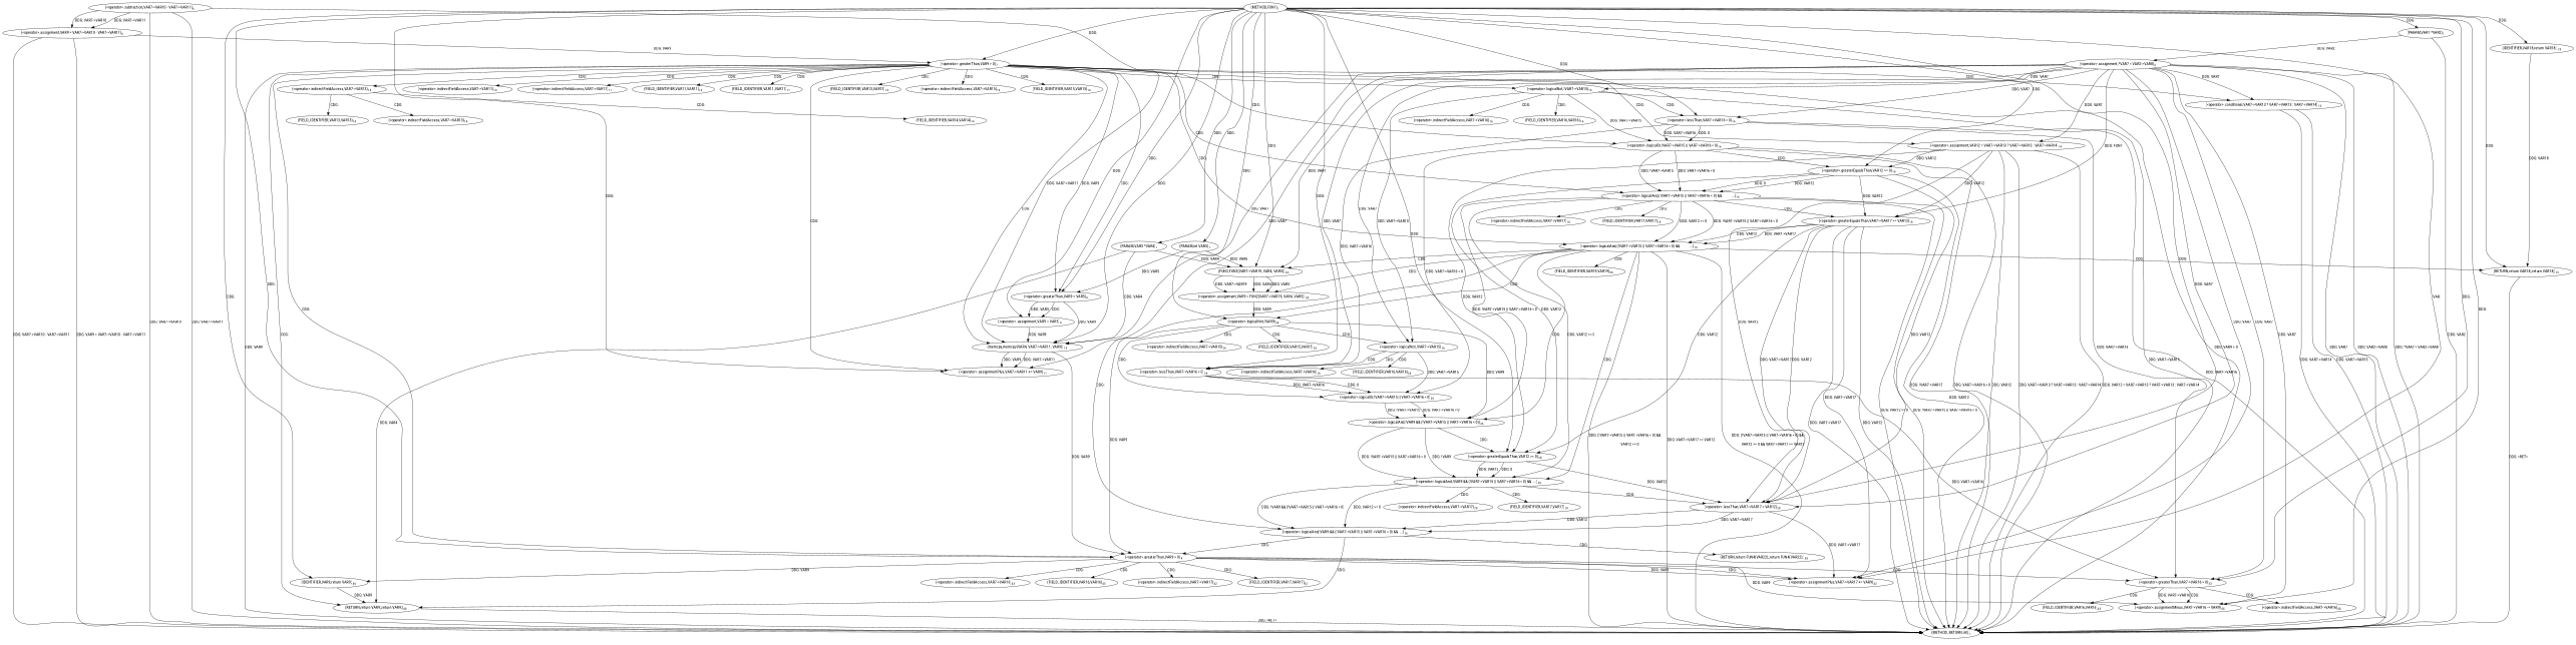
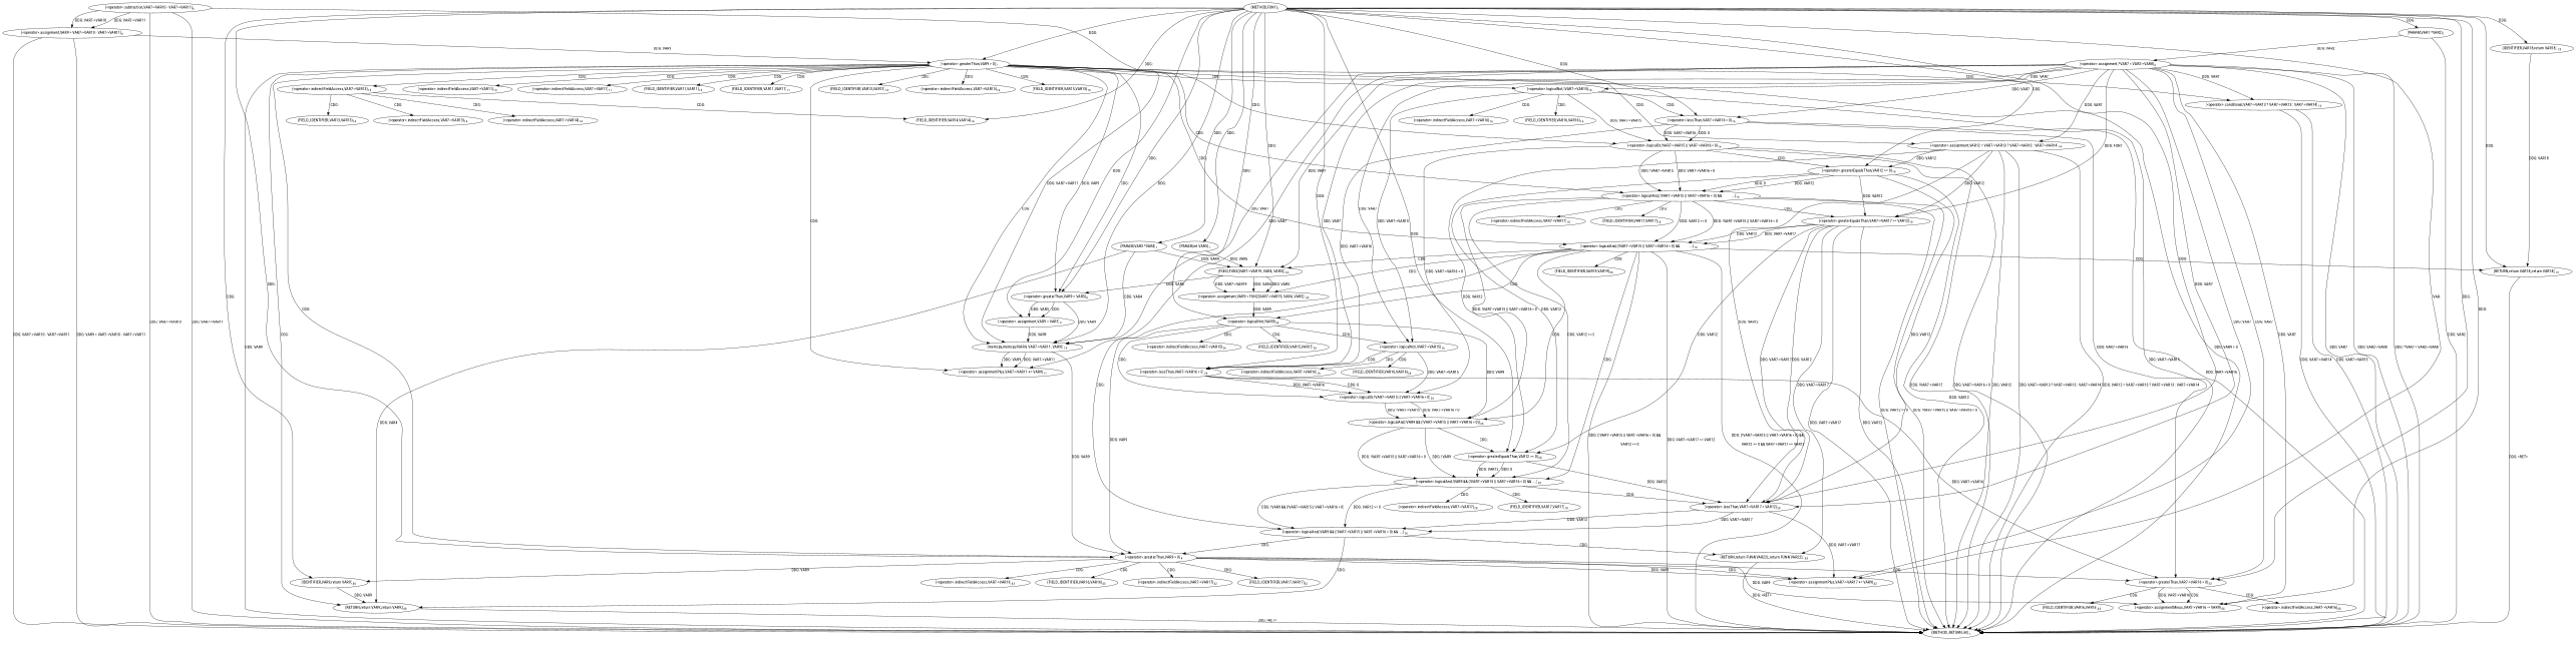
  digraph {
    fontname="Roboto Condensed"
    node [fontname="Roboto Condensed"]
    edge [fontname="Roboto Condensed"]
    n1 [label=<(METHOD,FUN1)<SUB>1</SUB>>]
    n2 [label=<(PARAM,VAR1 *VAR2)<SUB>1</SUB>>]
    n3 [label=<(PARAM,VAR3 *VAR4)<SUB>1</SUB>>]
    n4 [label=<(PARAM,int VAR5)<SUB>1</SUB>>]
    n5 [label=<(&lt;operator&gt;.greaterThan,VAR9 &gt; 0)<SUB>7</SUB>>]
    n6 [label=<(&lt;operator&gt;.greaterThan,VAR9 &gt; 0)<SUB>41</SUB>>]
    n7 [label=<(IDENTIFIER,VAR9,return VAR9;)<SUB>46</SUB>>]
    n8 [label=<(memcpy,memcpy(VAR4, VAR7-&gt;VAR11, VAR9))<SUB>10</SUB>>]
    n9 [label=<(&lt;operator&gt;.assignmentPlus,VAR7-&gt;VAR11 += VAR9)<SUB>11</SUB>>]
    n10 [label=<(&lt;operator&gt;.assignmentPlus,VAR7-&gt;VAR17 += VAR9)<SUB>42</SUB>>]
    n11 [label=<(&lt;operator&gt;.greaterThan,VAR9 &gt; VAR5)<SUB>8</SUB>>]
    n12 [label=<(&lt;operator&gt;.greaterThan,VAR7-&gt;VAR16 &gt; 0)<SUB>53</SUB>>]
    n13 [label=<(&lt;operator&gt;.assignment,VAR9 = VAR5)<SUB>9</SUB>>]
    n14 [label=<(&lt;operator&gt;.assignmentMinus,VAR7-&gt;VAR16 -= VAR9)<SUB>44</SUB>>]
    n15 [label=<(RETURN,return VAR18;,return VAR18;)<SUB>23</SUB>>]
    n16 [label=<(FUN2,FUN2(VAR7-&gt;VAR19, VAR4, VAR5))<SUB>24</SUB>>]
    n17 [label=<(IDENTIFIER,VAR18,return VAR18;)<SUB>23</SUB>>]
    n18 [label=<(&lt;operator&gt;.lessThan,VAR7-&gt;VAR17 &lt; VAR12)<SUB>28</SUB>>]
    n19 [label=<(&lt;operator&gt;.greaterEqualsThan,VAR12 &gt;= 0)<SUB>18</SUB>>]
    n20 [label=<(&lt;operator&gt;.greaterEqualsThan,VAR12 &gt;= 0)<SUB>28</SUB>>]
    n21 [label=<(&lt;operator&gt;.lessThan,VAR7-&gt;VAR16 &lt; 0)<SUB>16</SUB>>]
    n22 [label=<(&lt;operator&gt;.logicalNot,!VAR9)<SUB>26</SUB>>]
    n23 [label=<(&lt;operator&gt;.lessThan,VAR7-&gt;VAR16 &lt; 0)<SUB>26</SUB>>]
    n24 [label=<(METHOD_RETURN,int)<SUB>1</SUB>>]
    n25 [label=<(&lt;operator&gt;.assignment,*VAR7 = VAR2-&gt;VAR8)<SUB>3</SUB>>]
    n26 [label=<(RETURN,return VAR9;,return VAR9;)<SUB>46</SUB>>]
    n27 [label=<(&lt;operator&gt;.assignment,VAR12 = VAR7-&gt;VAR13 ? VAR7-&gt;VAR13 : VAR7-&gt;VAR14)<SUB>14</SUB>>]
    n28 [label=<(&lt;operator&gt;.conditional,VAR7-&gt;VAR13 ? VAR7-&gt;VAR13 : VAR7-&gt;VAR14)<SUB>14</SUB>>]
    n29 [label=<(&lt;operator&gt;.logicalNot,!VAR7-&gt;VAR15)<SUB>16</SUB>>]
    n30 [label=<(&lt;operator&gt;.logicalAnd,(!VAR7-&gt;VAR15 || VAR7-&gt;VAR16 &lt; 0) &amp;&amp;           ...)<SUB>16</SUB>>]
    n31 [label=<(&lt;operator&gt;.logicalAnd,(!VAR7-&gt;VAR15 || VAR7-&gt;VAR16 &lt; 0) &amp;&amp;           ...)<SUB>16</SUB>>]
    n32 [label=<(&lt;operator&gt;.logicalOr,!VAR7-&gt;VAR15 || VAR7-&gt;VAR16 &lt; 0)<SUB>16</SUB>>]
    n33 [label=<(&lt;operator&gt;.indirectFieldAccess,VAR7-&gt;VAR11)<SUB>10</SUB>>]
    n34 [label=<(&lt;operator&gt;.indirectFieldAccess,VAR7-&gt;VAR11)<SUB>11</SUB>>]
    n35 [label=<(FIELD_IDENTIFIER,VAR11,VAR11)<SUB>10</SUB>>]
    n36 [label=<(FIELD_IDENTIFIER,VAR11,VAR11)<SUB>11</SUB>>]
    n37 [label=<(&lt;operator&gt;.indirectFieldAccess,VAR7-&gt;VAR13)<SUB>14</SUB>>]
    n38 [label=<(FIELD_IDENTIFIER,VAR13,VAR13)<SUB>14</SUB>>]
    n39 [label=<(&lt;operator&gt;.indirectFieldAccess,VAR7-&gt;VAR15)<SUB>16</SUB>>]
    n40 [label=<(FIELD_IDENTIFIER,VAR15,VAR15)<SUB>16</SUB>>]
    n41 [label=<(&lt;operator&gt;.indirectFieldAccess,VAR7-&gt;VAR17)<SUB>42</SUB>>]
    n42 [label=<(FIELD_IDENTIFIER,VAR17,VAR17)<SUB>42</SUB>>]
    n43 [label=<(&lt;operator&gt;.indirectFieldAccess,VAR7-&gt;VAR16)<SUB>43</SUB>>]
    n44 [label=<(FIELD_IDENTIFIER,VAR16,VAR16)<SUB>43</SUB>>]
    n45 [label=<(&lt;operator&gt;.indirectFieldAccess,VAR7-&gt;VAR16)<SUB>44</SUB>>]
    n46 [label=<(FIELD_IDENTIFIER,VAR16,VAR16)<SUB>44</SUB>>]
    n47 [label=<(&lt;operator&gt;.assignment,VAR9 = FUN2(VAR7-&gt;VAR19, VAR4, VAR5))<SUB>24</SUB>>]
    n48 [label=<(&lt;operator&gt;.greaterEqualsThan,VAR7-&gt;VAR17 &gt;= VAR12)<SUB>18</SUB>>]
    n49 [label=<(&lt;operator&gt;.logicalAnd,!VAR9 &amp;&amp; (!VAR7-&gt;VAR15 || VAR7-&gt;VAR16 &lt; 0) &amp;&amp;  ...)<SUB>26</SUB>>]
    n50 [label=<(&lt;operator&gt;.logicalAnd,!VAR9 &amp;&amp; (!VAR7-&gt;VAR15 || VAR7-&gt;VAR16 &lt; 0) &amp;&amp;  ...)<SUB>26</SUB>>]
    n51 [label=<(&lt;operator&gt;.logicalNot,!VAR7-&gt;VAR15)<SUB>26</SUB>>]
    n52 [label=<(&lt;operator&gt;.logicalAnd,!VAR9 &amp;&amp; (!VAR7-&gt;VAR15 || VAR7-&gt;VAR16 &lt; 0))<SUB>26</SUB>>]
    n53 [label=<(&lt;operator&gt;.logicalOr,!VAR7-&gt;VAR15 || VAR7-&gt;VAR16 &lt; 0)<SUB>26</SUB>>]
    n54 [label=<(&lt;operator&gt;.indirectFieldAccess,VAR7-&gt;VAR15)<SUB>26</SUB>>]
    n55 [label=<(FIELD_IDENTIFIER,VAR15,VAR15)<SUB>26</SUB>>]
    n56 [label=<(&lt;operator&gt;.subtraction,VAR7-&gt;VAR10 - VAR7-&gt;VAR11)<SUB>6</SUB>>]
    n57 [label=<(&lt;operator&gt;.assignment,VAR9 = VAR7-&gt;VAR10 - VAR7-&gt;VAR11)<SUB>6</SUB>>]
    n58 [label=<(&lt;operator&gt;.indirectFieldAccess,VAR7-&gt;VAR16)<SUB>16</SUB>>]
    n59 [label=<(FIELD_IDENTIFIER,VAR16,VAR16)<SUB>16</SUB>>]
    n60 [label=<(&lt;operator&gt;.indirectFieldAccess,VAR7-&gt;VAR16)<SUB>26</SUB>>]
    n61 [label=<(FIELD_IDENTIFIER,VAR16,VAR16)<SUB>26</SUB>>]
    n62 [label=<(FIELD_IDENTIFIER,VAR19,VAR19)<SUB>94</SUB>>]
    n63 [label=<(&lt;operator&gt;.indirectFieldAccess,VAR7-&gt;VAR17)<SUB>18</SUB>>]
    n64 [label=<(FIELD_IDENTIFIER,VAR17,VAR17)<SUB>18</SUB>>]
    n65 [label=<(&lt;operator&gt;.indirectFieldAccess,VAR7-&gt;VAR13)<SUB>14</SUB>>]
+   n66 [label=<(&lt;operator&gt;.indirectFieldAccess,VAR7-&gt;VAR14)<SUB>14</SUB>>]
    n67 [label=<(FIELD_IDENTIFIER,VAR13,VAR13)<SUB>14</SUB>>]
    n68 [label=<(FIELD_IDENTIFIER,VAR14,VAR14)<SUB>14</SUB>>]
    n69 [label=<(RETURN,return FUN4(VAR22);,return FUN4(VAR22);)<SUB>38</SUB>>]
    n70 [label=<(&lt;operator&gt;.indirectFieldAccess,VAR7-&gt;VAR17)<SUB>28</SUB>>]
    n71 [label=<(FIELD_IDENTIFIER,VAR17,VAR17)<SUB>28</SUB>>]
    n1 -> n2 [label="DDG: "]
    n1 -> n3 [label="DDG: "]
    n1 -> n4 [label="DDG: "]
    n1 -> n5 [label="DDG: "]
    n1 -> n6 [label="DDG: "]
    n1 -> n7 [label="DDG: "]
    n1 -> n8 [label="DDG: "]
-   n1 -> n9 [label="DDG: "]
+   n1 -> n68 [label="DDG: "]
    n1 -> n10 [label="VAR: "]
    n1 -> n11 [label="DDG: "]
    n1 -> n12 [label="DDG: "]
    n1 -> n13 [label="DDG: "]
    n1 -> n14 [label="DDG: "]
    n1 -> n15 [label="DDG: "]
    n1 -> n16 [label="DDG: "]
    n1 -> n17 [label="DDG: "]
    n1 -> n18 [label="DDG: "]
    n1 -> n19 [label="DDG: "]
    n1 -> n20 [label="DDG: "]
    n1 -> n21 [label="DDG: "]
    n1 -> n22 [label="DDG: "]
    n1 -> n23 [label="DDG: "]
    n2 -> n24 [label="DDG: VAR2"]
    n2 -> n25 [label="DDG: VAR2"]
    n3 -> n8 [label="DDG: VAR4"]
    n3 -> n16 [label="DDG: VAR4"]
    n3 -> n26 [label="DDG: VAR4"]
-   n4 -> n11 [label="DDG: VAR5"]
+   n16 -> n11 [label="DDG: VAR5"]
    n4 -> n16 [label="DDG: VAR5"]
    n5 -> n6 [label="CDG: "]
    n5 -> n8 [label="CDG: "]
    n5 -> n9 [label="CDG: "]
    n5 -> n11 [label="DDG: VAR9"]
    n5 -> n11 [label="CDG: "]
    n5 -> n24 [label="DDG: VAR9"]
    n5 -> n24 [label="DDG: VAR9 &gt; 0"]
    n5 -> n26 [label="CDG: "]
    n5 -> n27 [label="CDG: "]
    n5 -> n28 [label="CDG: "]
    n5 -> n29 [label="CDG: "]
    n5 -> n30 [label="CDG: "]
    n5 -> n31 [label="CDG: "]
    n5 -> n32 [label="CDG: "]
    n5 -> n33 [label="CDG: "]
    n5 -> n34 [label="CDG: "]
    n5 -> n35 [label="CDG: "]
    n5 -> n36 [label="CDG: "]
    n5 -> n37 [label="CDG: "]
    n5 -> n38 [label="CDG: "]
    n5 -> n39 [label="CDG: "]
    n5 -> n40 [label="CDG: "]
    n6 -> n7 [label="DDG: VAR9"]
    n6 -> n10 [label="DDG: VAR9"]
    n6 -> n10 [label="CDG: "]
    n6 -> n12 [label="CDG: "]
    n6 -> n14 [label="DDG: VAR9"]
    n6 -> n41 [label="CDG: "]
    n6 -> n42 [label="CDG: "]
    n6 -> n43 [label="CDG: "]
    n6 -> n44 [label="CDG: "]
    n7 -> n26 [label="DDG: VAR9"]
    n8 -> n6 [label="DDG: VAR9"]
    n8 -> n9 [label="DDG: VAR9"]
    n8 -> n9 [label="DDG: VAR7-&gt;VAR11"]
    n11 -> n8 [label="DDG: VAR9"]
    n11 -> n13 [label="DDG: VAR5"]
    n11 -> n13 [label="CDG: "]
    n12 -> n14 [label="DDG: VAR7-&gt;VAR16"]
    n12 -> n14 [label="CDG: "]
    n12 -> n45 [label="CDG: "]
    n12 -> n46 [label="CDG: "]
    n13 -> n8 [label="DDG: VAR9"]
    n15 -> n24 [label="DDG: &lt;RET&gt;"]
    n16 -> n47 [label="DDG: VAR7-&gt;VAR19"]
    n16 -> n47 [label="DDG: VAR4"]
    n16 -> n47 [label="DDG: VAR5"]
    n17 -> n15 [label="DDG: VAR18"]
    n18 -> n10 [label="DDG: VAR7-&gt;VAR17"]
    n18 -> n49 [label="DDG: VAR7-&gt;VAR17"]
    n18 -> n49 [label="DDG: VAR12"]
    n19 -> n18 [label="DDG: VAR12"]
    n19 -> n20 [label="DDG: VAR12"]
    n19 -> n24 [label="DDG: VAR12"]
    n19 -> n31 [label="DDG: VAR12"]
    n19 -> n31 [label="DDG: 0"]
    n19 -> n48 [label="DDG: VAR12"]
    n20 -> n18 [label="DDG: VAR12"]
    n20 -> n50 [label="DDG: VAR12"]
    n20 -> n50 [label="DDG: 0"]
    n21 -> n12 [label="DDG: VAR7-&gt;VAR16"]
    n21 -> n23 [label="DDG: VAR7-&gt;VAR16"]
    n21 -> n24 [label="DDG: VAR7-&gt;VAR16"]
    n21 -> n32 [label="DDG: VAR7-&gt;VAR16"]
    n21 -> n32 [label="DDG: 0"]
    n22 -> n6 [label="DDG: VAR9"]
    n22 -> n51 [label="CDG: "]
    n22 -> n52 [label="DDG: VAR9"]
    n22 -> n53 [label="CDG: "]
    n22 -> n54 [label="CDG: "]
    n22 -> n55 [label="CDG: "]
    n23 -> n12 [label="DDG: VAR7-&gt;VAR16"]
    n23 -> n53 [label="DDG: VAR7-&gt;VAR16"]
    n23 -> n53 [label="DDG: 0"]
    n25 -> n8 [label="DDG: VAR7"]
    n25 -> n9 [label="DDG: VAR7"]
    n25 -> n10 [label="DDG: VAR7"]
    n25 -> n12 [label="DDG: VAR7"]
    n25 -> n14 [label="DDG: VAR7"]
    n25 -> n16 [label="DDG: VAR7"]
    n25 -> n18 [label="DDG: VAR7"]
    n25 -> n21 [label="DDG: VAR7"]
    n25 -> n23 [label="DDG: VAR7"]
    n25 -> n24 [label="DDG: VAR7"]
    n25 -> n24 [label="DDG: VAR2-&gt;VAR8"]
    n25 -> n24 [label="DDG: *VAR7 = VAR2-&gt;VAR8"]
    n25 -> n27 [label="DDG: VAR7"]
    n25 -> n28 [label="DDG: VAR7"]
    n25 -> n29 [label="DDG: VAR7"]
    n25 -> n48 [label="DDG: FUN7"]
    n25 -> n51 [label="DDG: VAR7"]
    n26 -> n24 [label="DDG: &lt;RET&gt;"]
    n27 -> n18 [label="DDG: VAR12"]
    n27 -> n19 [label="DDG: VAR12"]
    n27 -> n20 [label="DDG: VAR12"]
    n27 -> n24 [label="DDG: VAR12"]
    n27 -> n24 [label="DDG: VAR7-&gt;VAR13 ? VAR7-&gt;VAR13 : VAR7-&gt;VAR14"]
    n27 -> n24 [label="DDG: VAR12 = VAR7-&gt;VAR13 ? VAR7-&gt;VAR13 : VAR7-&gt;VAR14"]
    n27 -> n48 [label="DDG: VAR12"]
    n28 -> n24 [label="DDG: VAR7-&gt;VAR13"]
    n28 -> n24 [label="DDG: VAR7-&gt;VAR14"]
    n29 -> n21 [label="CDG: "]
    n29 -> n24 [label="DDG: VAR7-&gt;VAR15"]
    n29 -> n32 [label="DDG: VAR7-&gt;VAR15"]
    n29 -> n51 [label="DDG: VAR7-&gt;VAR15"]
    n29 -> n58 [label="CDG: "]
    n29 -> n59 [label="CDG: "]
    n30 -> n15 [label="CDG: "]
    n30 -> n16 [label="CDG: "]
    n30 -> n22 [label="CDG: "]
    n30 -> n24 [label="DDG: (!VAR7-&gt;VAR15 || VAR7-&gt;VAR16 &lt; 0) &amp;&amp;\n\n            VAR12 &gt;= 0"]
    n30 -> n24 [label="DDG: VAR7-&gt;VAR17 &gt;= VAR12"]
    n30 -> n24 [label="DDG: (!VAR7-&gt;VAR15 || VAR7-&gt;VAR16 &lt; 0) &amp;&amp;\n\n            VAR12 &gt;= 0 &amp;&amp; VAR7-&gt;VAR17 &gt;= VAR12"]
    n30 -> n47 [label="CDG: "]
    n30 -> n49 [label="CDG: "]
    n30 -> n50 [label="CDG: "]
    n30 -> n52 [label="CDG: "]
    n30 -> n62 [label="CDG: "]
    n31 -> n24 [label="DDG: !VAR7-&gt;VAR15 || VAR7-&gt;VAR16 &lt; 0"]
    n31 -> n24 [label="DDG: VAR12 &gt;= 0"]
    n31 -> n30 [label="DDG: !VAR7-&gt;VAR15 || VAR7-&gt;VAR16 &lt; 0"]
    n31 -> n30 [label="DDG: VAR12 &gt;= 0"]
    n31 -> n48 [label="CDG: "]
    n31 -> n50 [label="DDG: VAR12 &gt;= 0"]
    n31 -> n52 [label="DDG: !VAR7-&gt;VAR15 || VAR7-&gt;VAR16 &lt; 0"]
    n31 -> n63 [label="CDG: "]
    n31 -> n64 [label="CDG: "]
    n32 -> n19 [label="CDG: "]
    n32 -> n24 [label="DDG: !VAR7-&gt;VAR15"]
    n32 -> n24 [label="DDG: VAR7-&gt;VAR16 &lt; 0"]
    n32 -> n31 [label="DDG: !VAR7-&gt;VAR15"]
    n32 -> n31 [label="DDG: VAR7-&gt;VAR16 &lt; 0"]
    n32 -> n53 [label="DDG: VAR7-&gt;VAR16 &lt; 0"]
    n37 -> n65 [label="CDG: "]
+   n37 -> n66 [label="CDG: "]
    n37 -> n67 [label="CDG: "]
    n37 -> n68 [label="CDG: "]
    n47 -> n22 [label="DDG: VAR9"]
-   n48 -> n10 [label="DDG: VAR7-&gt;VAR17"]
+   n48 -> n69 [label="DDG: VAR7-&gt;VAR17"]
    n48 -> n18 [label="DDG: VAR7-&gt;VAR17"]
    n48 -> n18 [label="DDG: VAR12"]
    n48 -> n20 [label="DDG: VAR12"]
    n48 -> n24 [label="DDG: VAR7-&gt;VAR17"]
    n48 -> n24 [label="DDG: VAR12"]
    n48 -> n30 [label="DDG: VAR7-&gt;VAR17"]
    n48 -> n30 [label="DDG: VAR12"]
    n49 -> n6 [label="CDG: "]
    n49 -> n26 [label="CDG: "]
    n49 -> n69 [label="CDG: "]
    n50 -> n18 [label="CDG: "]
    n50 -> n49 [label="DDG: !VAR9 &amp;&amp; (!VAR7-&gt;VAR15 || VAR7-&gt;VAR16 &lt; 0)"]
    n50 -> n49 [label="DDG: VAR12 &gt;= 0"]
    n50 -> n70 [label="CDG: "]
    n50 -> n71 [label="CDG: "]
    n51 -> n23 [label="CDG: "]
    n51 -> n53 [label="DDG: VAR7-&gt;VAR15"]
    n51 -> n60 [label="CDG: "]
    n51 -> n61 [label="CDG: "]
    n52 -> n20 [label="CDG: "]
    n52 -> n50 [label="DDG: !VAR9"]
    n52 -> n50 [label="DDG: !VAR7-&gt;VAR15 || VAR7-&gt;VAR16 &lt; 0"]
    n53 -> n52 [label="DDG: !VAR7-&gt;VAR15"]
    n53 -> n52 [label="DDG: VAR7-&gt;VAR16 &lt; 0"]
    n56 -> n8 [label="DDG: VAR7-&gt;VAR11"]
    n56 -> n24 [label="DDG: VAR7-&gt;VAR10"]
    n56 -> n24 [label="DDG: VAR7-&gt;VAR11"]
    n56 -> n57 [label="DDG: VAR7-&gt;VAR10"]
    n56 -> n57 [label="DDG: VAR7-&gt;VAR11"]
    n57 -> n5 [label="DDG: VAR9"]
    n57 -> n24 [label="DDG: VAR7-&gt;VAR10 - VAR7-&gt;VAR11"]
    n57 -> n24 [label="DDG: VAR9 = VAR7-&gt;VAR10 - VAR7-&gt;VAR11"]
+   n69 -> n24 [label="DDG: &lt;RET&gt;"]
  }
